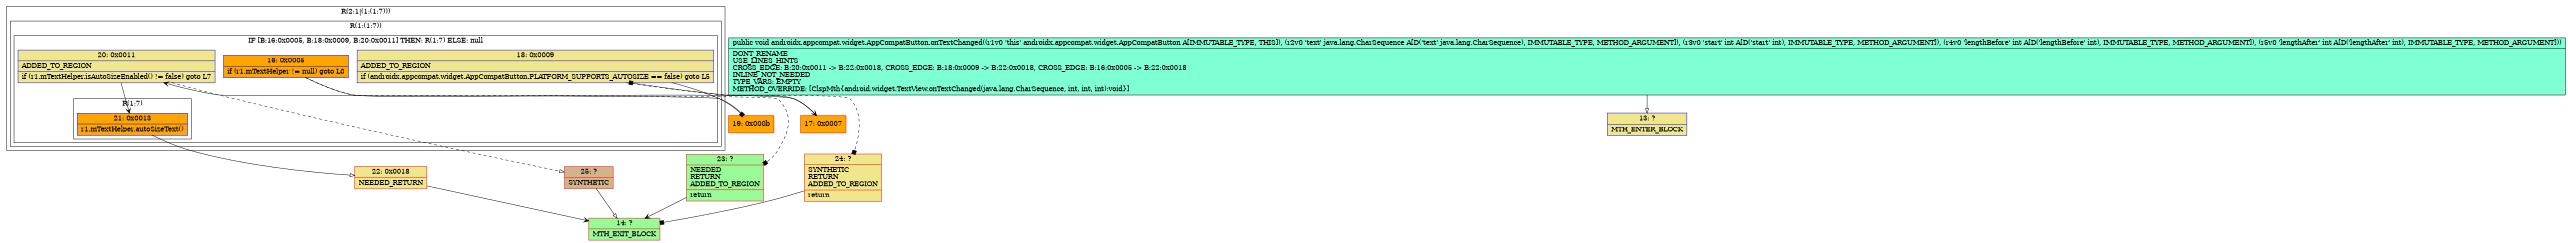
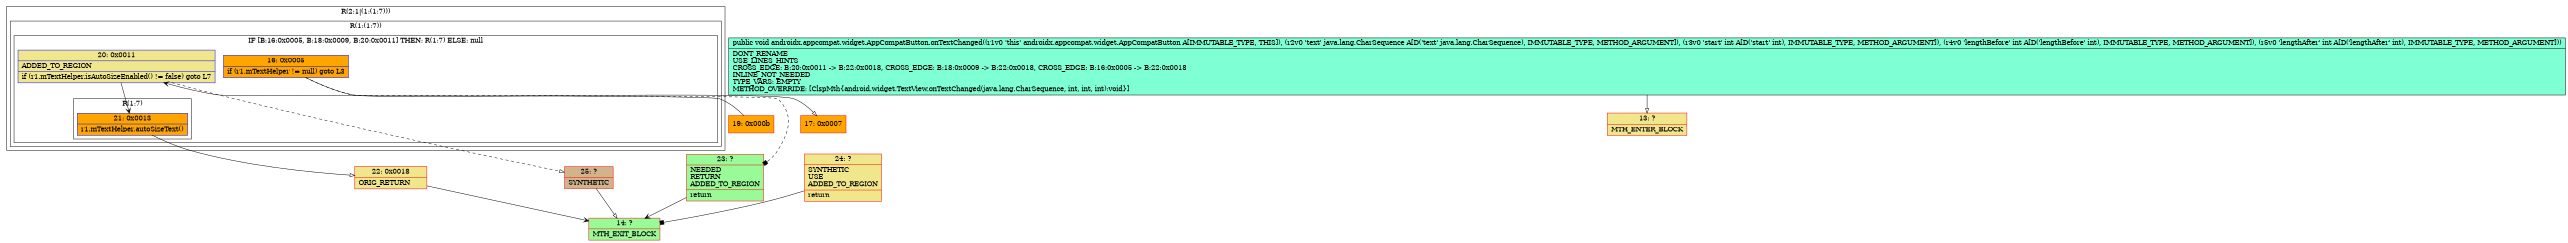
  digraph {
    node [color=red fillcolor=khaki shape=record style=filled]
    edge [arrowhead=onormal]
    n1 [color=blue fillcolor=orange label="{21\:\ 0x0013|r1.mTextHelper.autoSizeText()\l}"]
-   n2 [color=blue fillcolor=orange label="{16\:\ 0x0005|if (r1.mTextHelper != null) goto L0\l}"]
-   n3 [color=blue label="{18\:\ 0x0009|ADDED_TO_REGION\l|if (androidx.appcompat.widget.AppCompatButton.PLATFORM_SUPPORTS_AUTOSIZE == false) goto L5\l}"]
+   n2 [color=blue fillcolor=orange label="{16\:\ 0x0005|if (r1.mTextHelper != null) goto L3\l}"]
    n4 [color=blue label="{20\:\ 0x0011|ADDED_TO_REGION\l|if (r1.mTextHelper.isAutoSizeEnabled() != false) goto L7\l}"]
-   n5 [label="{22\:\ 0x0018|NEEDED_RETURN\l}"]
+   n5 [label="{22\:\ 0x0018|ORIG_RETURN\l}"]
    n6 [fillcolor=orange label="{17\:\ 0x0007}"]
    n7 [fillcolor=palegreen label="{23\:\ ?|NEEDED\lRETURN\lADDED_TO_REGION\l|return\l}"]
    n8 [fillcolor=orange label="{19\:\ 0x000b}"]
-   n9 [label="{24\:\ ?|SYNTHETIC\lRETURN\lADDED_TO_REGION\l|return\l}"]
+   n9 [label="{24\:\ ?|SYNTHETIC\lUSE\lADDED_TO_REGION\l|return\l}"]
    n10 [fillcolor=tan label="{25\:\ ?|SYNTHETIC\l}"]
    n11 [fillcolor=palegreen label="{14\:\ ?|MTH_EXIT_BLOCK\l}"]
-   n12 [color=blue label="{13\:\ ?|MTH_ENTER_BLOCK\l}"]
+   n12 [label="{13\:\ ?|MTH_ENTER_BLOCK\l}"]
    n13 [fillcolor=aquamarine label="{public void androidx.appcompat.widget.AppCompatButton.onTextChanged((r1v0 'this' androidx.appcompat.widget.AppCompatButton A[IMMUTABLE_TYPE, THIS]), (r2v0 'text' java.lang.CharSequence A[D('text' java.lang.CharSequence), IMMUTABLE_TYPE, METHOD_ARGUMENT]), (r3v0 'start' int A[D('start' int), IMMUTABLE_TYPE, METHOD_ARGUMENT]), (r4v0 'lengthBefore' int A[D('lengthBefore' int), IMMUTABLE_TYPE, METHOD_ARGUMENT]), (r5v0 'lengthAfter' int A[D('lengthAfter' int), IMMUTABLE_TYPE, METHOD_ARGUMENT]))  | DONT_RENAME\lUSE_LINES_HINTS\lCROSS_EDGE: B:20:0x0011 \-\> B:22:0x0018, CROSS_EDGE: B:18:0x0009 \-\> B:22:0x0018, CROSS_EDGE: B:16:0x0005 \-\> B:22:0x0018\lINLINE_NOT_NEEDED\lTYPE_VARS: EMPTY\lMETHOD_OVERRIDE: [ClspMth\{android.widget.TextView.onTextChanged(java.lang.CharSequence, int, int, int):void\}]\l}" color=""]
    subgraph cluster_1 {
      label="R(2:1|(1:(1:7)))"
      subgraph cluster_2 {
        label="R(1:(1:7))"
        subgraph cluster_3 {
          label="IF [B:16:0x0005, B:18:0x0009, B:20:0x0011] THEN: R(1:7) ELSE: null"
          n2
-         n3
          n4
          subgraph cluster_4 {
            label="R(1:7)"
            n1
          }
        }
      }
    }
    n1 -> n5
-   n2 -> n6 [arrowhead=vee]
+   n2 -> n6
    n2 -> n7 [arrowhead=box style=dashed]
-   n3 -> n8 [arrowhead=box]
-   n3 -> n9 [arrowhead=box style=dashed]
    n4 -> n1 [arrowhead=vee]
    n4 -> n10 [style=dashed]
    n5 -> n11 [arrowhead=vee]
-   n6 -> n3 [arrowhead=box]
    n7 -> n11 [arrowhead=vee]
    n8 -> n4 [arrowhead=vee]
    n9 -> n11 [arrowhead=box]
    n10 -> n11
    n13 -> n12
  }
